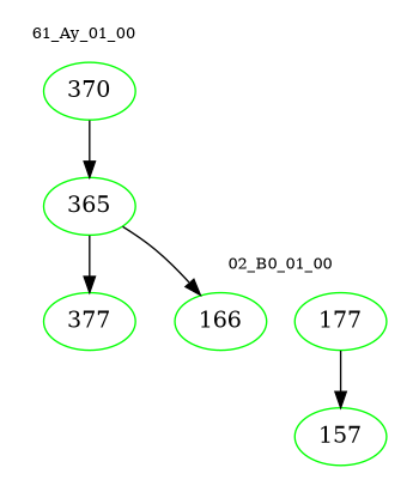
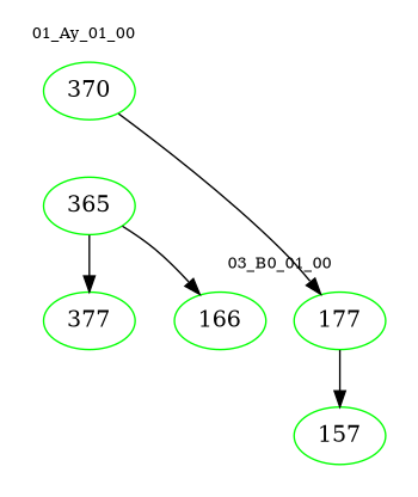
  digraph {
    node [color=green]
    edge [color=black]
    n1 [label=370]
    n2 [label=365]
    n3 [label=377]
    n4 [label=177]
    n5 [label=157]
    n6 [label=166]
    subgraph cluster_1 {
      color=white
      fontsize=10
-     label="61_Ay_01_00"
+     label="01_Ay_01_00"
      n1
      n2
      n3
    }
    subgraph cluster_2 {
      color=white
      fontsize=10
-     label="02_B0_01_00"
+     label="03_B0_01_00"
      n4
      n5
      n6
    }
-   n1 -> n2
+   n1 -> n4
    n2 -> n3
    n2 -> n6
    n4 -> n5
  }
